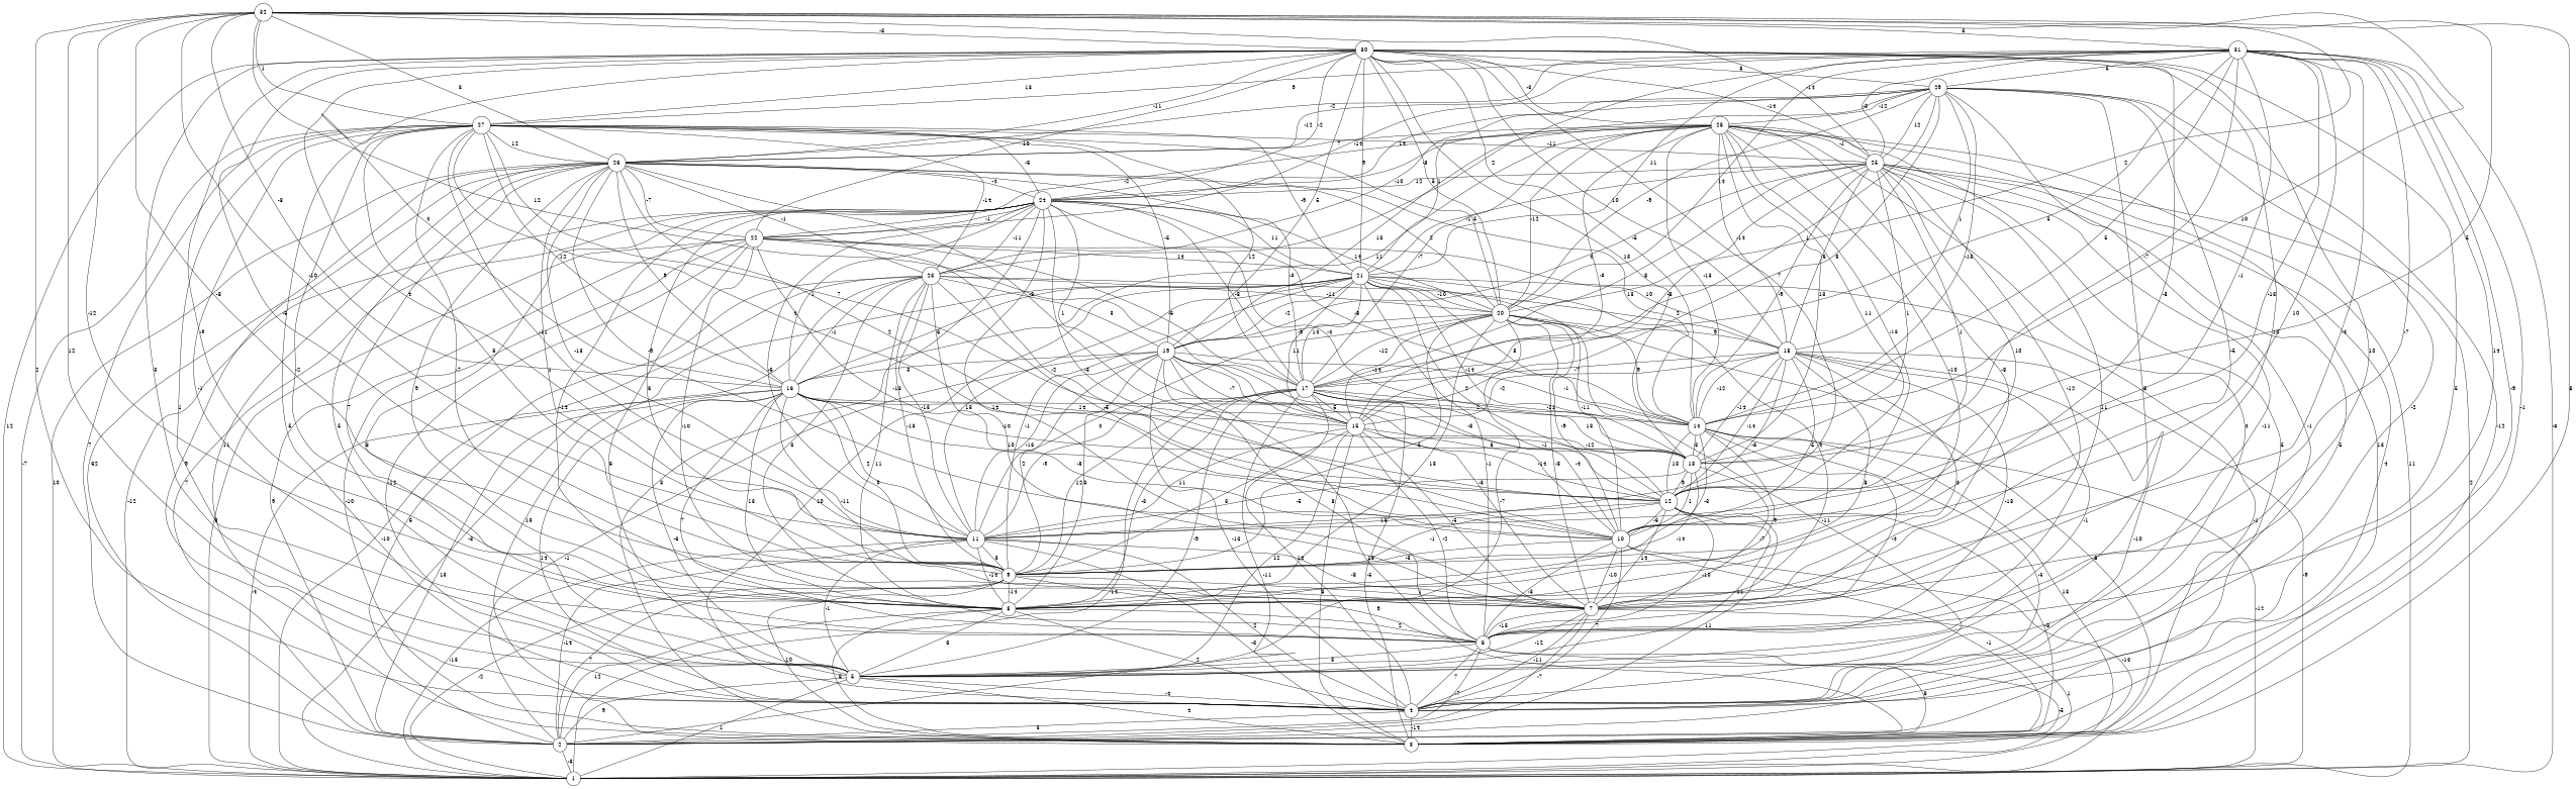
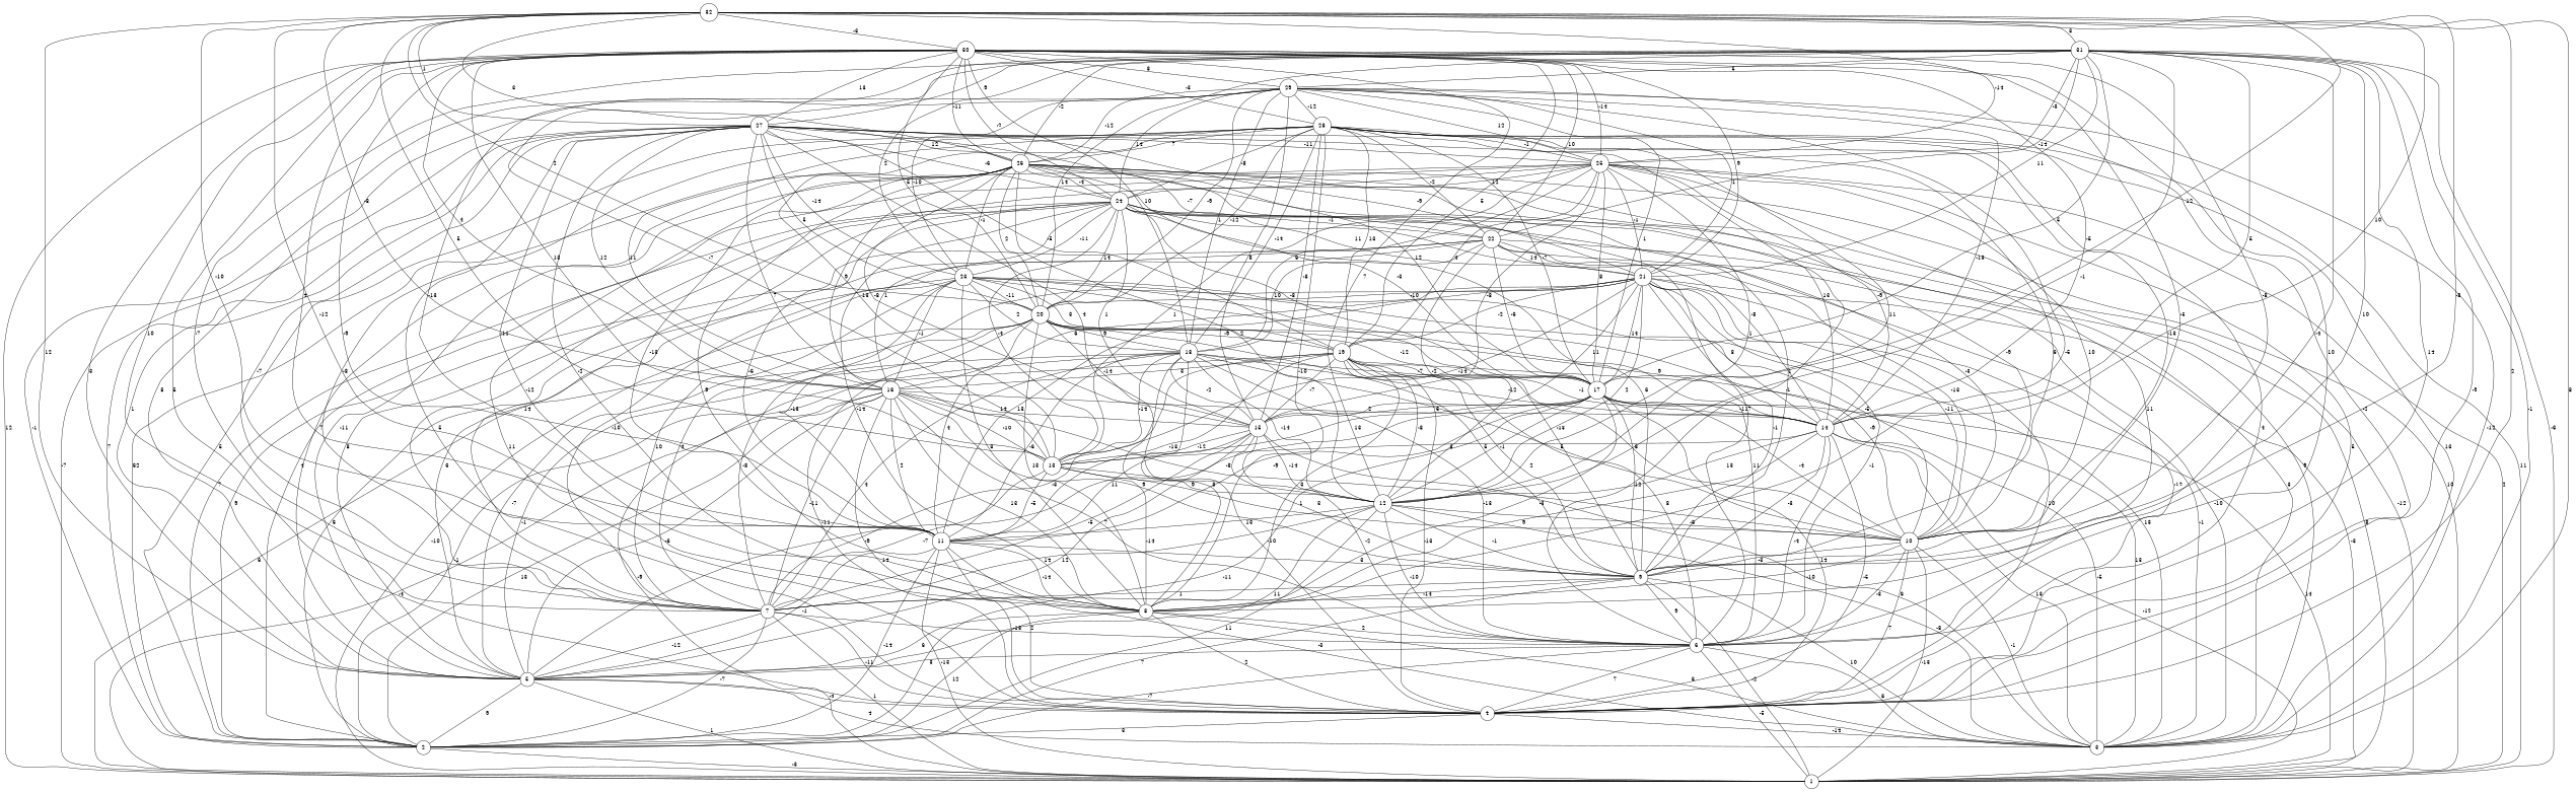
  graph {
    fontname="Helvetica,Arial,sans-serif"
    node [shape=circle]
    32
    3
    4
    5
    8
    9
    11
    13
    14
    16
    17
    20
    25
    26
    27
    30
    31
    2
    1
    6
    7
    12
    10
    15
    18
    19
    21
    24
    22
    23
    29
    28
    32 -- 3 [label=8]
    32 -- 4 [label=2]
    32 -- 5 [label=12]
    32 -- 8 [label=-12]
    32 -- 9 [label=-8]
    32 -- 11 [label=-10]
    32 -- 13 [label=5]
    32 -- 14 [label=10]
    32 -- 16 [label=-8]
    32 -- 17 [label=12]
    32 -- 20 [label=2]
    32 -- 25 [label=-14]
    32 -- 26 [label=3]
    32 -- 27 [label=1]
    32 -- 30 [label=-3]
    32 -- 31 [label=3]
    4 -- 3 [label=-14]
    4 -- 2 [label=3]
    5 -- 3 [label=4]
    5 -- 4 [label=-4]
    5 -- 2 [label=9]
    5 -- 1 [label=1]
    8 -- 3 [label=6]
    8 -- 4 [label=2]
    8 -- 5 [label=6]
    8 -- 2 [label=12]
    8 -- 6 [label=2]
    9 -- 3 [label=10]
    9 -- 8 [label=-14]
    9 -- 2 [label=7]
    9 -- 1 [label=-2]
    9 -- 6 [label=9]
    9 -- 7 [label=1]
    11 -- 3 [label=-3]
    11 -- 4 [label=2]
    11 -- 5 [label=-1]
    11 -- 8 [label=-14]
    11 -- 9 [label=3]
    11 -- 2 [label=-14]
    11 -- 1 [label=-13]
-   11 -- 7 [label=-8]
    13 -- 8 [label=-14]
    13 -- 11 [label=-5]
    13 -- 7 [label=-7]
    13 -- 12 [label=9]
    13 -- 10 [label=1]
    14 -- 3 [label=13]
    14 -- 4 [label=-5]
    14 -- 8 [label=9]
    14 -- 9 [label=-3]
    14 -- 13 [label=3]
    14 -- 1 [label=-12]
    14 -- 6 [label=-4]
    14 -- 12 [label=13]
    16 -- 4 [label=14]
    16 -- 5 [label=-6]
    16 -- 8 [label=13]
    16 -- 9 [label=9]
    16 -- 11 [label=2]
    16 -- 13 [label=-10]
    16 -- 14 [label=2]
    16 -- 2 [label=13]
    16 -- 1 [label=-4]
    16 -- 6 [label=7]
    16 -- 7 [label=-11]
    16 -- 10 [label=-8]
    16 -- 15 [label=14]
    17 -- 3 [label=-5]
    17 -- 4 [label=14]
    17 -- 5 [label=-9]
    17 -- 8 [label=-3]
    17 -- 9 [label=12]
    17 -- 11 [label=-9]
    17 -- 13 [label=13]
    17 -- 14 [label=-11]
    17 -- 2 [label=-11]
    17 -- 1 [label=14]
    17 -- 12 [label=-1]
    17 -- 10 [label=-4]
    17 -- 15 [label=5]
    20 -- 4 [label=-11]
    20 -- 5 [label=-7]
    20 -- 8 [label=13]
    20 -- 9 [label=5]
    20 -- 11 [label=4]
    20 -- 14 [label=9]
    20 -- 17 [label=-12]
    20 -- 1 [label=6]
    20 -- 7 [label=-8]
    20 -- 10 [label=-9]
    20 -- 15 [label=-14]
    20 -- 18 [label=9]
    20 -- 19 [label=-9]
    25 -- 4 [label=5]
    25 -- 5 [label=-11]
    25 -- 13 [label=1]
    25 -- 14 [label=-9]
    25 -- 17 [label=8]
    25 -- 2 [label=4]
    25 -- 1 [label=2]
    25 -- 6 [label=11]
    25 -- 7 [label=-12]
    25 -- 12 [label=1]
    25 -- 10 [label=10]
    25 -- 15 [label=-8]
    25 -- 18 [label=6]
    25 -- 19 [label=4]
    25 -- 21 [label=-1]
    25 -- 24 [label=12]
    26 -- 3 [label=9]
    26 -- 4 [label=11]
-   26 -- 5 [label=5]
+   26 -- 5 [label=7]
    26 -- 8 [label=9]
    26 -- 9 [label=1]
    26 -- 11 [label=-13]
    26 -- 14 [label=13]
    26 -- 16 [label=9]
    26 -- 17 [label=-3]
    26 -- 20 [label=2]
    26 -- 2 [label=62]
    26 -- 1 [label=10]
    26 -- 6 [label=7]
    26 -- 12 [label=2]
    26 -- 10 [label=-9]
    26 -- 15 [label=-8]
    26 -- 24 [label=-4]
    26 -- 22 [label=-7]
    26 -- 23 [label=-1]
    27 -- 4 [label=5]
    27 -- 5 [label=1]
    27 -- 8 [label=-2]
    27 -- 9 [label=6]
    27 -- 11 [label=-11]
    27 -- 13 [label=7]
    27 -- 16 [label=12]
    27 -- 17 [label=12]
    27 -- 20 [label=5]
    27 -- 25 [label=-11]
    27 -- 26 [label=12]
    27 -- 2 [label=7]
    27 -- 1 [label=-7]
    27 -- 6 [label=-1]
    27 -- 7 [label=-7]
    27 -- 12 [label=4]
    27 -- 19 [label=-5]
    27 -- 21 [label=-9]
    27 -- 24 [label=-6]
    27 -- 23 [label=-14]
    30 -- 4 [label=5]
    30 -- 5 [label=3]
    30 -- 8 [label=-9]
    30 -- 9 [label=-5]
    30 -- 11 [label=4]
    30 -- 13 [label=13]
    30 -- 14 [label=-5]
    30 -- 16 [label=4]
    30 -- 20 [label=5]
    30 -- 25 [label=-14]
    30 -- 26 [label=-11]
    30 -- 27 [label=13]
    30 -- 1 [label=12]
    30 -- 6 [label=10]
    30 -- 7 [label=10]
    30 -- 12 [label=7]
    30 -- 10 [label=-8]
    30 -- 18 [label=10]
    30 -- 19 [label=5]
    30 -- 21 [label=9]
    30 -- 24 [label=-2]
    30 -- 22 [label=10]
    30 -- 29 [label=8]
    30 -- 28 [label=-3]
    31 -- 3 [label=-1]
    31 -- 4 [label=-9]
    31 -- 8 [label=-4]
    31 -- 9 [label=10]
    31 -- 11 [label=-13]
    31 -- 13 [label=-7]
    31 -- 14 [label=5]
    31 -- 17 [label=5]
    31 -- 20 [label=14]
    31 -- 25 [label=-3]
    31 -- 26 [label=-2]
    31 -- 27 [label=9]
    31 -- 1 [label=-6]
    31 -- 6 [label=14]
    31 -- 7 [label=-7]
    31 -- 12 [label=-1]
    31 -- 21 [label=11]
    31 -- 22 [label=-14]
    31 -- 23 [label=2]
    31 -- 29 [label=5]
    2 -- 1 [label=-3]
    6 -- 3 [label=6]
    6 -- 4 [label=7]
    6 -- 5 [label=3]
    6 -- 2 [label=-7]
    6 -- 1 [label=-5]
    7 -- 4 [label=-11]
    7 -- 5 [label=-12]
    7 -- 2 [label=-7]
    7 -- 1 [label=1]
    7 -- 6 [label=-13]
    12 -- 3 [label=-8]
    12 -- 5 [label=11]
    12 -- 9 [label=-1]
    12 -- 11 [label=13]
    12 -- 2 [label=11]
    12 -- 6 [label=-10]
    12 -- 7 [label=14]
    12 -- 10 [label=-6]
    10 -- 3 [label=-1]
    10 -- 4 [label=7]
    10 -- 9 [label=-3]
    10 -- 1 [label=-13]
    10 -- 6 [label=-3]
    10 -- 7 [label=-10]
    15 -- 3 [label=6]
    15 -- 5 [label=12]
    15 -- 9 [label=3]
    15 -- 11 [label=11]
    15 -- 13 [label=-12]
    15 -- 6 [label=-2]
    15 -- 7 [label=-5]
    15 -- 12 [label=-14]
    18 -- 4 [label=-10]
    18 -- 5 [label=-1]
    18 -- 8 [label=8]
    18 -- 11 [label=-6]
    18 -- 13 [label=-14]
    18 -- 14 [label=-12]
    18 -- 17 [label=-7]
    18 -- 1 [label=-9]
    18 -- 6 [label=-13]
    18 -- 7 [label=4]
    18 -- 12 [label=-14]
    18 -- 10 [label=5]
    18 -- 15 [label=-2]
    19 -- 3 [label=13]
    19 -- 4 [label=-13]
    19 -- 8 [label=3]
    19 -- 9 [label=2]
    19 -- 11 [label=-13]
    19 -- 14 [label=-1]
    19 -- 16 [label=3]
    19 -- 2 [label=-1]
    19 -- 6 [label=8]
    19 -- 7 [label=-3]
    19 -- 12 [label=-8]
    19 -- 10 [label=6]
    19 -- 15 [label=-7]
    21 -- 3 [label=-1]
    21 -- 4 [label=10]
    21 -- 9 [label=-1]
    21 -- 11 [label=13]
    21 -- 13 [label=-14]
    21 -- 14 [label=8]
    21 -- 16 [label=6]
    21 -- 17 [label=14]
    21 -- 20 [label=-10]
    21 -- 1 [label=-3]
    21 -- 6 [label=-1]
    21 -- 7 [label=4]
    21 -- 12 [label=2]
    21 -- 10 [label=-11]
    21 -- 15 [label=11]
    21 -- 19 [label=-2]
    24 -- 3 [label=3]
    24 -- 5 [label=8]
    24 -- 8 [label=-14]
    24 -- 9 [label=6]
    24 -- 11 [label=-6]
    24 -- 13 [label=-4]
    24 -- 14 [label=-8]
    24 -- 16 [label=1]
    24 -- 17 [label=-8]
    24 -- 20 [label=14]
    24 -- 2 [label=7]
    24 -- 1 [label=-12]
    24 -- 7 [label=14]
    24 -- 10 [label=-3]
    24 -- 15 [label=1]
    24 -- 21 [label=11]
    24 -- 22 [label=-1]
    24 -- 23 [label=-11]
    22 -- 3 [label=-10]
    22 -- 4 [label=-12]
    22 -- 5 [label=6]
    22 -- 17 [label=-6]
    22 -- 2 [label=9]
    22 -- 1 [label=8]
    22 -- 7 [label=-10]
    22 -- 12 [label=-2]
    22 -- 10 [label=-13]
    22 -- 18 [label=10]
    22 -- 21 [label=14]
    23 -- 3 [label=13]
    23 -- 8 [label=3]
    23 -- 9 [label=-13]
    23 -- 11 [label=-13]
    23 -- 16 [label=-1]
    23 -- 20 [label=-11]
    23 -- 2 [label=6]
    23 -- 1 [label=-10]
    23 -- 6 [label=11]
    23 -- 7 [label=10]
    23 -- 10 [label=-5]
    23 -- 18 [label=2]
    23 -- 19 [label=3]
    29 -- 3 [label=-12]
    29 -- 4 [label=-2]
    29 -- 5 [label=8]
    29 -- 8 [label=-5]
    29 -- 14 [label=-13]
    29 -- 17 [label=1]
    29 -- 20 [label=-9]
    29 -- 25 [label=12]
    29 -- 26 [label=-12]
    29 -- 2 [label=-1]
    29 -- 15 [label=8]
    29 -- 18 [label=1]
    29 -- 21 [label=1]
    29 -- 24 [label=14]
    29 -- 23 [label=-10]
    29 -- 28 [label=-12]
    28 -- 3 [label=13]
    28 -- 4 [label=4]
    28 -- 8 [label=-10]
    28 -- 13 [label=13]
-   28 -- 14 [label=-13]
    28 -- 16 [label=11]
    28 -- 17 [label=-7]
    28 -- 20 [label=-12]
    28 -- 25 [label=-1]
    28 -- 26 [label=7]
    28 -- 2 [label=5]
    28 -- 1 [label=11]
    28 -- 7 [label=-8]
    28 -- 12 [label=11]
    28 -- 10 [label=-13]
    28 -- 15 [label=-8]
    28 -- 18 [label=-14]
    28 -- 19 [label=13]
    28 -- 24 [label=-8]
    28 -- 22 [label=-2]
  }
